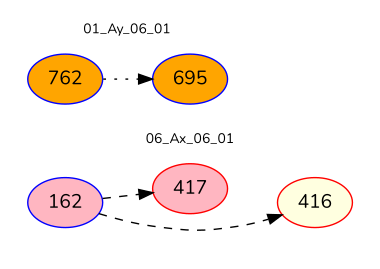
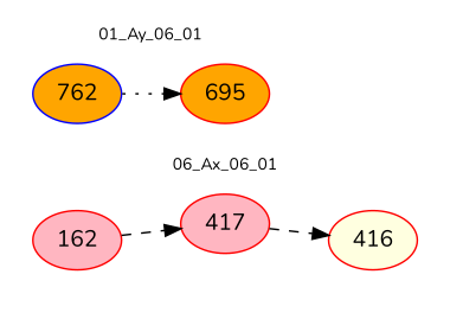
  digraph {
    fontname=Nunito
    rankdir=LR
    node [color=red fillcolor=lightpink fontname=Nunito style=filled]
    edge [color=black fontname=Nunito style=dashed]
-   n1 [color=blue label=162]
+   n1 [label=162]
    n2 [fillcolor=lightyellow label=416]
    n3 [label=417]
    n4 [color=blue fillcolor=orange label=762]
-   n5 [color=blue fillcolor=orange label=695]
+   n5 [fillcolor=orange label=695]
    subgraph cluster_1 {
      color=white
      fontsize=10
      label="06_Ax_06_01"
      n1
      n2
      n3
    }
    subgraph cluster_2 {
      color=white
      fontsize=10
      label="01_Ay_06_01"
      n4
      n5
    }
-   n1 -> n2
+   n3 -> n2
    n1 -> n3
    n4 -> n5 [style=dotted]
  }
